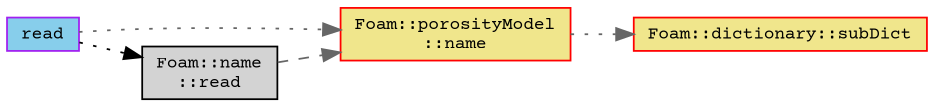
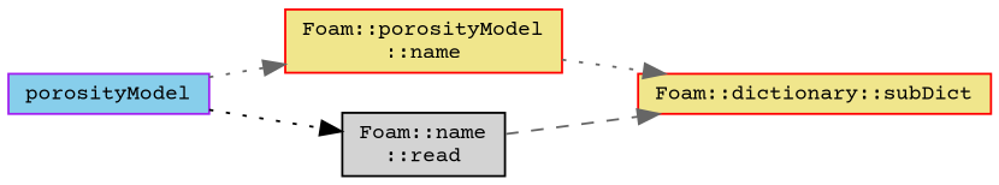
  digraph {
    fontname="Courier Prime"
    rankdir=LR
    node [color=red fillcolor=khaki fontname="Courier Prime" fontsize=10 shape=record style=filled]
    edge [color=gray40 fontname="Courier Prime" fontsize=10 labelfontname=FreeSans labelfontsize=10 style=dotted]
-   n1 [color=purple fillcolor=skyblue fontcolor=black height=0.2 label=read width=0.4]
+   n1 [color=purple fillcolor=skyblue fontcolor=black height=0.2 label=porosityModel width=0.4]
    n2 [height=0.2 label="Foam::porosityModel\l::name" width=0.4]
    n3 [color=black fillcolor=lightgrey height=0.2 label="Foam::name\l::read" width=0.4]
    n4 [height=0.2 label="Foam::dictionary::subDict" width=0.4]
    n1 -> n2
    n1 -> n3 [color=black]
    n2 -> n4
-   n3 -> n2 [style=dashed]
+   n3 -> n4 [style=dashed]
  }
